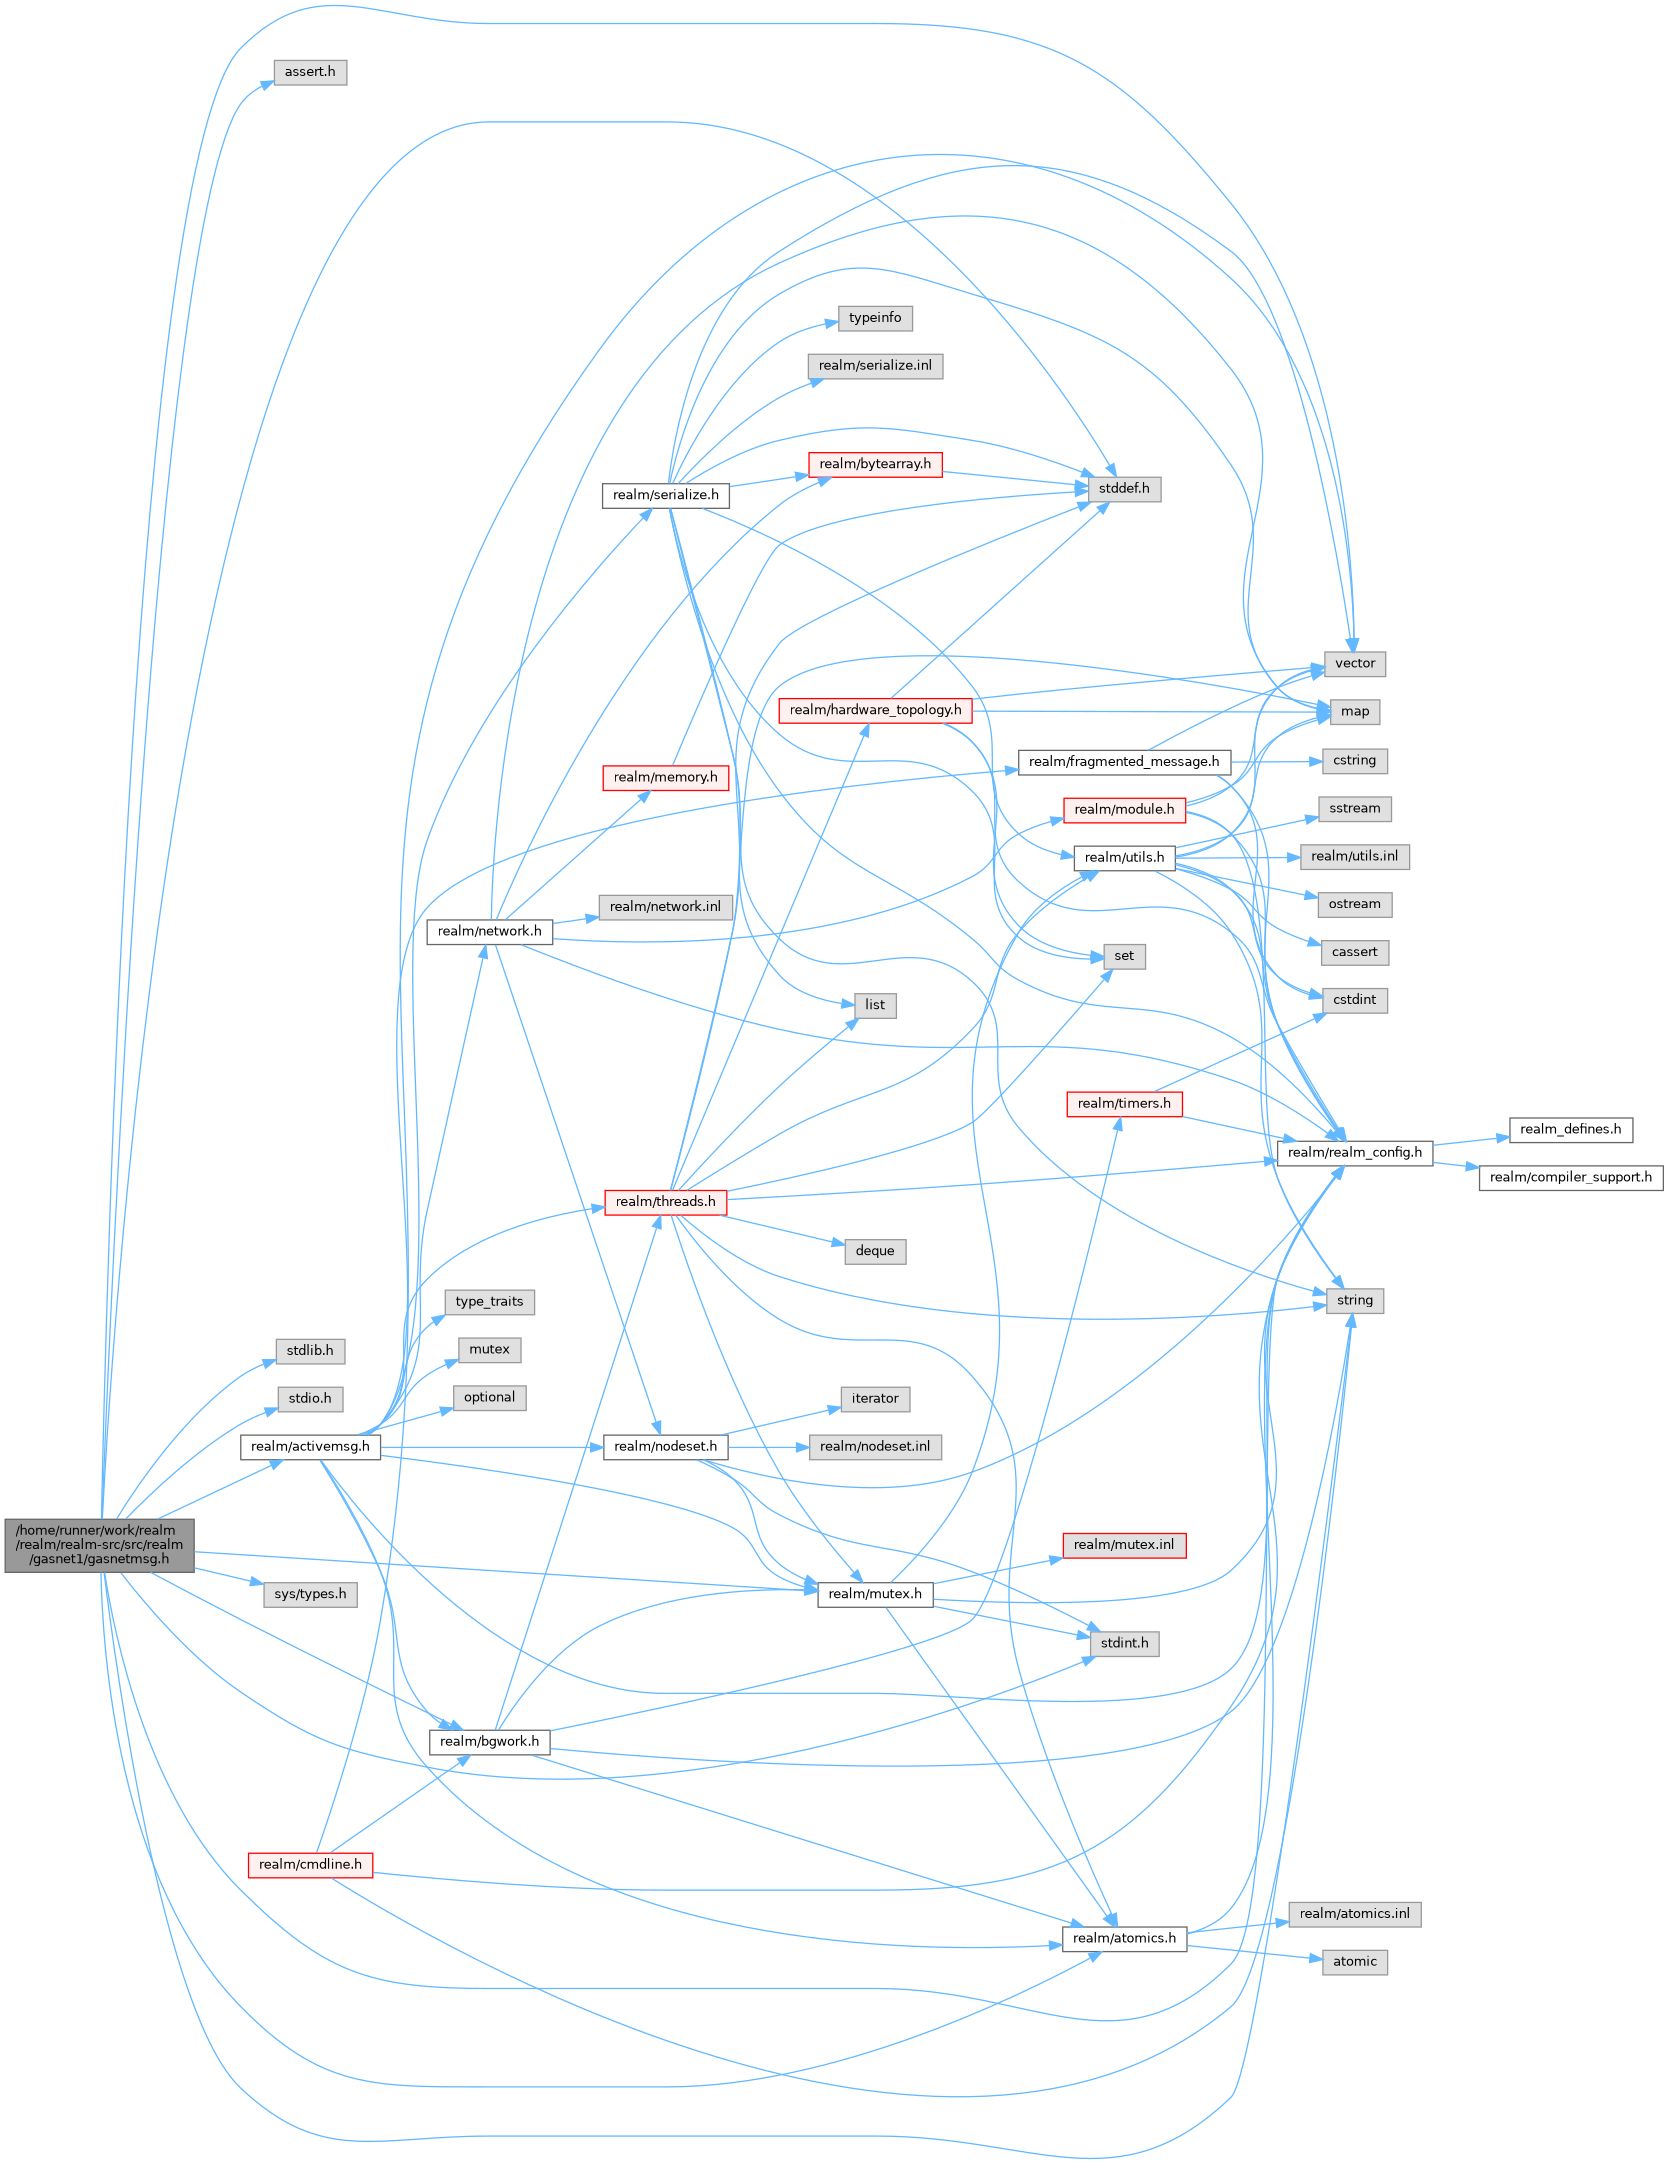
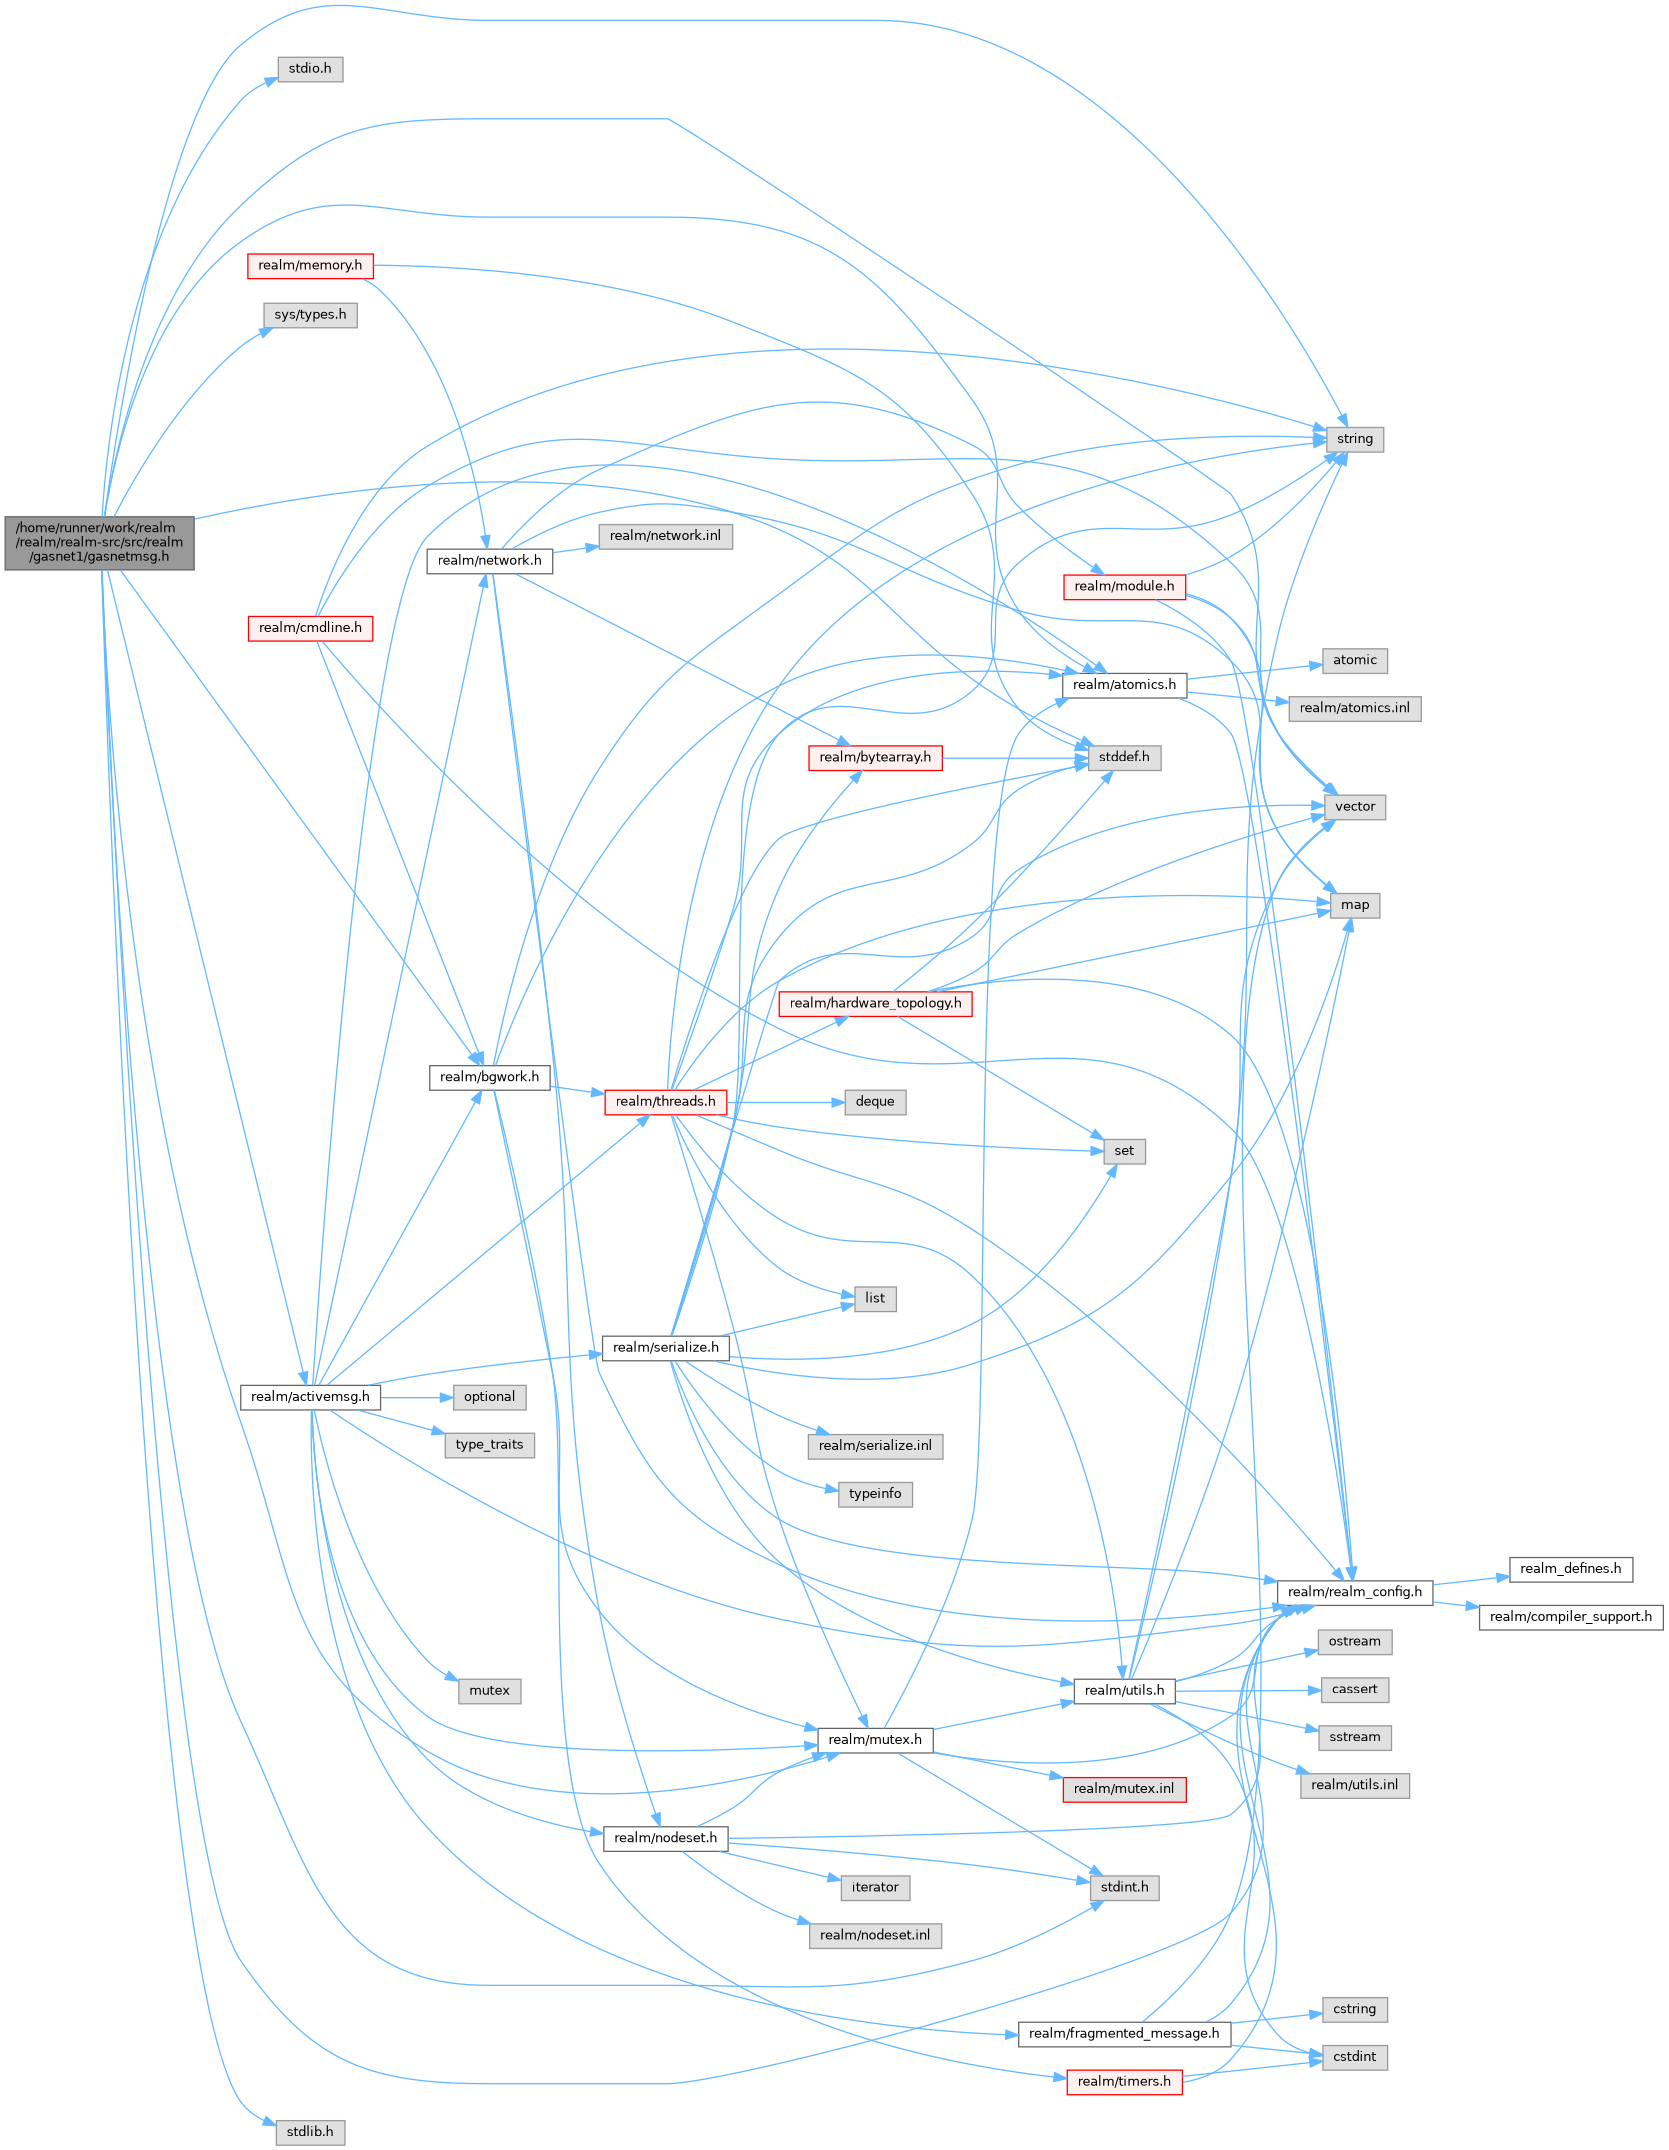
  digraph {
    rankdir=LR
    node [color=grey60 fillcolor="#E0E0E0" fontname=Helvetica fontsize=10 shape=box style=filled]
    edge [color=steelblue1 fontname=Helvetica fontsize=10 labelfontname=Helvetica labelfontsize=10 style=solid]
    n1 [color=gray40 fillcolor=grey60 fontcolor=black height=0.2 label="/home/runner/work/realm\l/realm/realm-src/src/realm\l/gasnet1/gasnetmsg.h" width=0.4]
-   n2 [height=0.2 label="assert.h" width=0.4]
    n3 [height=0.2 label="stddef.h" width=0.4]
    n4 [height=0.2 label="stdlib.h" width=0.4]
    n5 [height=0.2 label="stdio.h" width=0.4]
    n6 [height=0.2 label=vector width=0.4]
    n7 [height=0.2 label=string width=0.4]
    n8 [height=0.2 label="sys/types.h" width=0.4]
    n9 [color=grey40 fillcolor=white height=0.2 label="realm/realm_config.h" width=0.4]
    n10 [color=grey40 fillcolor=white height=0.2 label="realm/mutex.h" width=0.4]
    n11 [color=grey40 fillcolor=white height=0.2 label="realm/atomics.h" width=0.4]
    n12 [height=0.2 label="stdint.h" width=0.4]
    n13 [color=grey40 fillcolor=white height=0.2 label="realm/activemsg.h" width=0.4]
    n14 [color=grey40 fillcolor=white height=0.2 label="realm/bgwork.h" width=0.4]
    n15 [color=grey40 fillcolor=white height=0.2 label="realm_defines.h" width=0.4]
    n16 [color=grey40 fillcolor=white height=0.2 label="realm/compiler_support.h" width=0.4]
    n17 [color=grey40 fillcolor=white height=0.2 label="realm/utils.h" width=0.4]
    n18 [color=red height=0.2 label="realm/mutex.inl" width=0.4]
    n19 [height=0.2 label=atomic width=0.4]
    n20 [height=0.2 label="realm/atomics.inl" width=0.4]
    n21 [color=grey40 fillcolor=white height=0.2 label="realm/fragmented_message.h" width=0.4]
    n22 [color=grey40 fillcolor=white height=0.2 label="realm/serialize.h" width=0.4]
    n23 [color=grey40 fillcolor=white height=0.2 label="realm/nodeset.h" width=0.4]
    n24 [color=grey40 fillcolor=white height=0.2 label="realm/network.h" width=0.4]
    n25 [color=red fillcolor="#FFF0F0" height=0.2 label="realm/threads.h" width=0.4]
    n26 [height=0.2 label=type_traits width=0.4]
    n27 [height=0.2 label=mutex width=0.4]
    n28 [height=0.2 label=optional width=0.4]
    n29 [color=red fillcolor="#FFF0F0" height=0.2 label="realm/timers.h" width=0.4]
    n30 [height=0.2 label=ostream width=0.4]
    n31 [height=0.2 label=map width=0.4]
    n32 [height=0.2 label=cassert width=0.4]
    n33 [height=0.2 label=cstdint width=0.4]
    n34 [height=0.2 label=sstream width=0.4]
    n35 [height=0.2 label="realm/utils.inl" width=0.4]
    n36 [height=0.2 label=cstring width=0.4]
    n37 [color=red fillcolor="#FFF0F0" height=0.2 label="realm/bytearray.h" width=0.4]
    n38 [height=0.2 label=list width=0.4]
    n39 [height=0.2 label=set width=0.4]
    n40 [height=0.2 label=typeinfo width=0.4]
    n41 [height=0.2 label="realm/serialize.inl" width=0.4]
    n42 [height=0.2 label=iterator width=0.4]
    n43 [height=0.2 label="realm/nodeset.inl" width=0.4]
    n44 [color=red fillcolor="#FFF0F0" height=0.2 label="realm/module.h" width=0.4]
    n45 [color=red fillcolor="#FFF0F0" height=0.2 label="realm/memory.h" width=0.4]
    n46 [height=0.2 label="realm/network.inl" width=0.4]
    n47 [color=red fillcolor="#FFF0F0" height=0.2 label="realm/hardware_topology.h" width=0.4]
    n48 [height=0.2 label=deque width=0.4]
    n49 [color=red fillcolor="#FFF0F0" height=0.2 label="realm/cmdline.h" width=0.4]
-   n1 -> n2
    n1 -> n3
    n1 -> n4
    n1 -> n5
    n1 -> n6
    n1 -> n7
    n1 -> n8
    n1 -> n9
    n1 -> n10
    n1 -> n11
    n1 -> n12
    n1 -> n13
    n1 -> n14
    n9 -> n15
    n9 -> n16
    n10 -> n9
    n10 -> n11
    n10 -> n12
    n10 -> n17
    n10 -> n18
    n11 -> n9
    n11 -> n19
    n11 -> n20
    n13 -> n9
    n13 -> n10
    n13 -> n11
    n13 -> n14
    n13 -> n21
    n13 -> n22
    n13 -> n23
    n13 -> n24
    n13 -> n25
    n13 -> n26
    n13 -> n27
    n13 -> n28
    n14 -> n7
    n14 -> n10
    n14 -> n11
    n14 -> n25
    n14 -> n29
    n17 -> n6
    n17 -> n7
    n17 -> n9
    n17 -> n30
    n17 -> n31
    n17 -> n32
    n17 -> n33
    n17 -> n34
    n17 -> n35
    n21 -> n6
    n21 -> n9
    n21 -> n33
    n21 -> n36
    n22 -> n3
    n22 -> n6
    n22 -> n7
    n22 -> n9
    n22 -> n17
    n22 -> n31
    n22 -> n37
    n22 -> n38
    n22 -> n39
    n22 -> n40
    n22 -> n41
    n23 -> n9
    n23 -> n10
    n23 -> n12
    n23 -> n42
    n23 -> n43
    n24 -> n9
    n24 -> n23
    n24 -> n31
    n24 -> n37
    n24 -> n44
-   n24 -> n45
+   n45 -> n24
    n24 -> n46
    n25 -> n3
    n25 -> n7
    n25 -> n9
    n25 -> n10
    n25 -> n11
    n25 -> n17
    n25 -> n31
    n25 -> n38
    n25 -> n39
    n25 -> n47
    n25 -> n48
    n29 -> n9
    n29 -> n33
    n37 -> n3
    n44 -> n6
    n44 -> n7
    n44 -> n9
    n44 -> n31
    n45 -> n3
    n47 -> n3
    n47 -> n6
    n47 -> n9
    n47 -> n31
    n47 -> n39
    n49 -> n6
    n49 -> n7
    n49 -> n9
    n49 -> n14
  }
